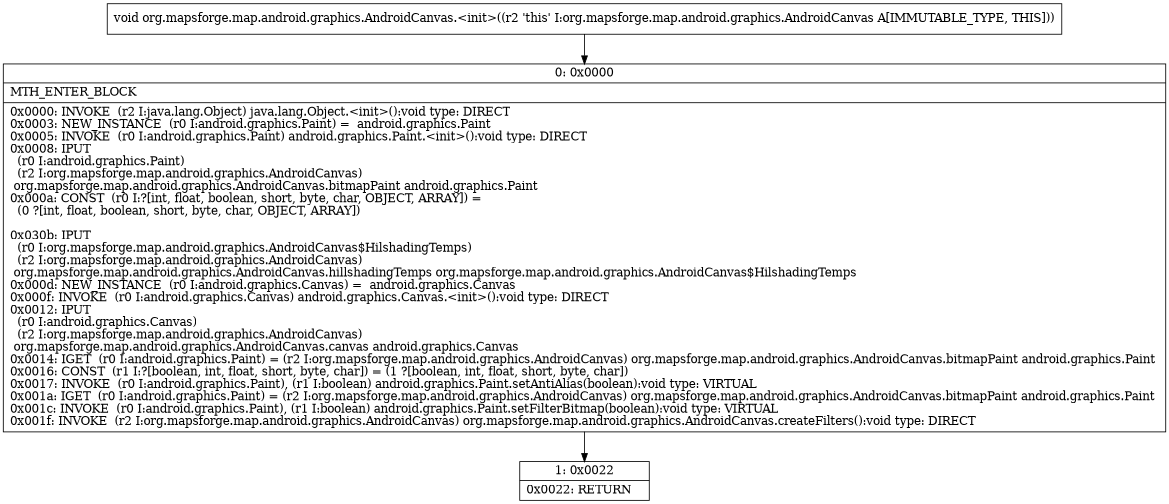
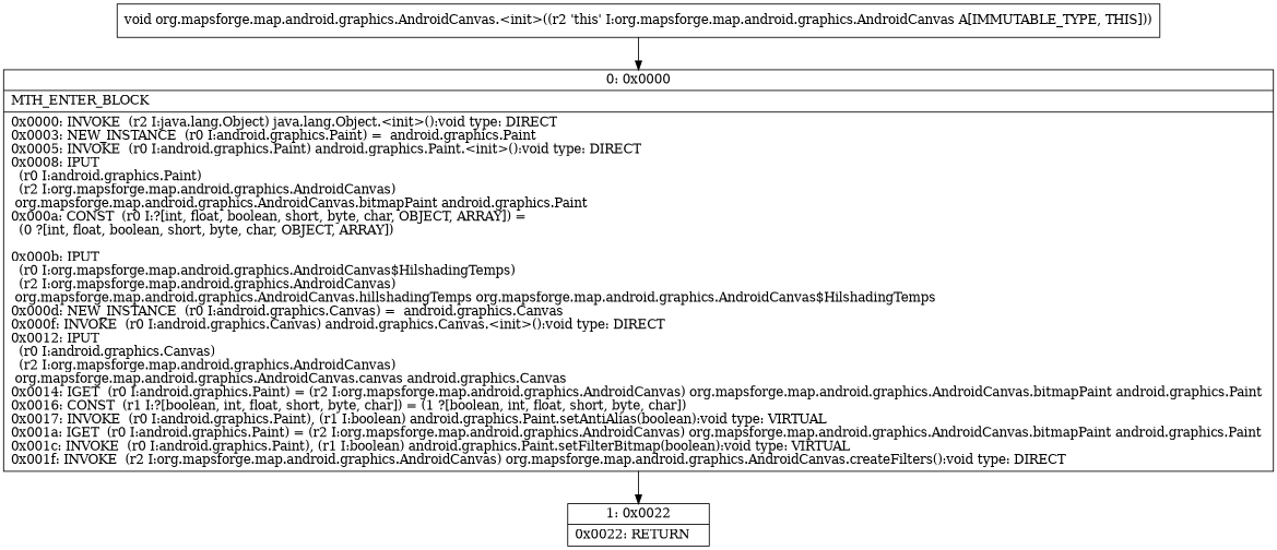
  digraph {
    node [shape=record]
-   n1 [label="{0\:\ 0x0000|MTH_ENTER_BLOCK\l|0x0000: INVOKE  (r2 I:java.lang.Object) java.lang.Object.\<init\>():void type: DIRECT \l0x0003: NEW_INSTANCE  (r0 I:android.graphics.Paint) =  android.graphics.Paint \l0x0005: INVOKE  (r0 I:android.graphics.Paint) android.graphics.Paint.\<init\>():void type: DIRECT \l0x0008: IPUT  \l  (r0 I:android.graphics.Paint)\l  (r2 I:org.mapsforge.map.android.graphics.AndroidCanvas)\l org.mapsforge.map.android.graphics.AndroidCanvas.bitmapPaint android.graphics.Paint \l0x000a: CONST  (r0 I:?[int, float, boolean, short, byte, char, OBJECT, ARRAY]) = \l  (0 ?[int, float, boolean, short, byte, char, OBJECT, ARRAY])\l \l0x030b: IPUT  \l  (r0 I:org.mapsforge.map.android.graphics.AndroidCanvas$HilshadingTemps)\l  (r2 I:org.mapsforge.map.android.graphics.AndroidCanvas)\l org.mapsforge.map.android.graphics.AndroidCanvas.hillshadingTemps org.mapsforge.map.android.graphics.AndroidCanvas$HilshadingTemps \l0x000d: NEW_INSTANCE  (r0 I:android.graphics.Canvas) =  android.graphics.Canvas \l0x000f: INVOKE  (r0 I:android.graphics.Canvas) android.graphics.Canvas.\<init\>():void type: DIRECT \l0x0012: IPUT  \l  (r0 I:android.graphics.Canvas)\l  (r2 I:org.mapsforge.map.android.graphics.AndroidCanvas)\l org.mapsforge.map.android.graphics.AndroidCanvas.canvas android.graphics.Canvas \l0x0014: IGET  (r0 I:android.graphics.Paint) = (r2 I:org.mapsforge.map.android.graphics.AndroidCanvas) org.mapsforge.map.android.graphics.AndroidCanvas.bitmapPaint android.graphics.Paint \l0x0016: CONST  (r1 I:?[boolean, int, float, short, byte, char]) = (1 ?[boolean, int, float, short, byte, char]) \l0x0017: INVOKE  (r0 I:android.graphics.Paint), (r1 I:boolean) android.graphics.Paint.setAntiAlias(boolean):void type: VIRTUAL \l0x001a: IGET  (r0 I:android.graphics.Paint) = (r2 I:org.mapsforge.map.android.graphics.AndroidCanvas) org.mapsforge.map.android.graphics.AndroidCanvas.bitmapPaint android.graphics.Paint \l0x001c: INVOKE  (r0 I:android.graphics.Paint), (r1 I:boolean) android.graphics.Paint.setFilterBitmap(boolean):void type: VIRTUAL \l0x001f: INVOKE  (r2 I:org.mapsforge.map.android.graphics.AndroidCanvas) org.mapsforge.map.android.graphics.AndroidCanvas.createFilters():void type: DIRECT \l}"]
+   n1 [label="{0\:\ 0x0000|MTH_ENTER_BLOCK\l|0x0000: INVOKE  (r2 I:java.lang.Object) java.lang.Object.\<init\>():void type: DIRECT \l0x0003: NEW_INSTANCE  (r0 I:android.graphics.Paint) =  android.graphics.Paint \l0x0005: INVOKE  (r0 I:android.graphics.Paint) android.graphics.Paint.\<init\>():void type: DIRECT \l0x0008: IPUT  \l  (r0 I:android.graphics.Paint)\l  (r2 I:org.mapsforge.map.android.graphics.AndroidCanvas)\l org.mapsforge.map.android.graphics.AndroidCanvas.bitmapPaint android.graphics.Paint \l0x000a: CONST  (r0 I:?[int, float, boolean, short, byte, char, OBJECT, ARRAY]) = \l  (0 ?[int, float, boolean, short, byte, char, OBJECT, ARRAY])\l \l0x000b: IPUT  \l  (r0 I:org.mapsforge.map.android.graphics.AndroidCanvas$HilshadingTemps)\l  (r2 I:org.mapsforge.map.android.graphics.AndroidCanvas)\l org.mapsforge.map.android.graphics.AndroidCanvas.hillshadingTemps org.mapsforge.map.android.graphics.AndroidCanvas$HilshadingTemps \l0x000d: NEW_INSTANCE  (r0 I:android.graphics.Canvas) =  android.graphics.Canvas \l0x000f: INVOKE  (r0 I:android.graphics.Canvas) android.graphics.Canvas.\<init\>():void type: DIRECT \l0x0012: IPUT  \l  (r0 I:android.graphics.Canvas)\l  (r2 I:org.mapsforge.map.android.graphics.AndroidCanvas)\l org.mapsforge.map.android.graphics.AndroidCanvas.canvas android.graphics.Canvas \l0x0014: IGET  (r0 I:android.graphics.Paint) = (r2 I:org.mapsforge.map.android.graphics.AndroidCanvas) org.mapsforge.map.android.graphics.AndroidCanvas.bitmapPaint android.graphics.Paint \l0x0016: CONST  (r1 I:?[boolean, int, float, short, byte, char]) = (1 ?[boolean, int, float, short, byte, char]) \l0x0017: INVOKE  (r0 I:android.graphics.Paint), (r1 I:boolean) android.graphics.Paint.setAntiAlias(boolean):void type: VIRTUAL \l0x001a: IGET  (r0 I:android.graphics.Paint) = (r2 I:org.mapsforge.map.android.graphics.AndroidCanvas) org.mapsforge.map.android.graphics.AndroidCanvas.bitmapPaint android.graphics.Paint \l0x001c: INVOKE  (r0 I:android.graphics.Paint), (r1 I:boolean) android.graphics.Paint.setFilterBitmap(boolean):void type: VIRTUAL \l0x001f: INVOKE  (r2 I:org.mapsforge.map.android.graphics.AndroidCanvas) org.mapsforge.map.android.graphics.AndroidCanvas.createFilters():void type: DIRECT \l}"]
    n2 [label="{1\:\ 0x0022|0x0022: RETURN   \l}"]
    n3 [label="{void org.mapsforge.map.android.graphics.AndroidCanvas.\<init\>((r2 'this' I:org.mapsforge.map.android.graphics.AndroidCanvas A[IMMUTABLE_TYPE, THIS])) }"]
    n1 -> n2
    n3 -> n1
  }
